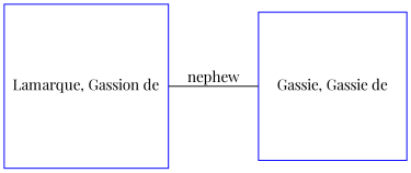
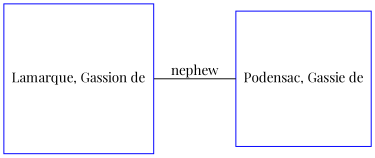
  digraph {
    rankdir=LR
    fontname="Playfair Display"
    node [color=blue regular=1 shape=box fontname="Playfair Display"]
    n1 [label="Lamarque, Gassion de"]
-   n2 [label="Gassie, Gassie de"]
+   n2 [label="Podensac, Gassie de"]
    n1 -> n2 [arrowsize=0.0 dir=none label=nephew fontname="Playfair Display"]
  }
